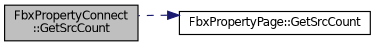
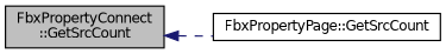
  digraph {
    rankdir=LR
    node [color=black fontname=Helvetica fontsize=10 shape=record style=filled]
    n1 [fillcolor=grey75 fontcolor=black height=0.2 label="FbxPropertyConnect\l::GetSrcCount" width=0.4]
    n2 [fillcolor=white height=0.2 label="FbxPropertyPage::GetSrcCount" width=0.4]
-   n2 -> n1 [color=midnightblue dir=back fontname=Helvetica fontsize=10 labelfontname=Helvetica labelfontsize=10 style=dashed]
+   n1 -> n2 [color=midnightblue dir=back fontname=Helvetica fontsize=10 labelfontname=Helvetica labelfontsize=10 style=dashed]
  }
